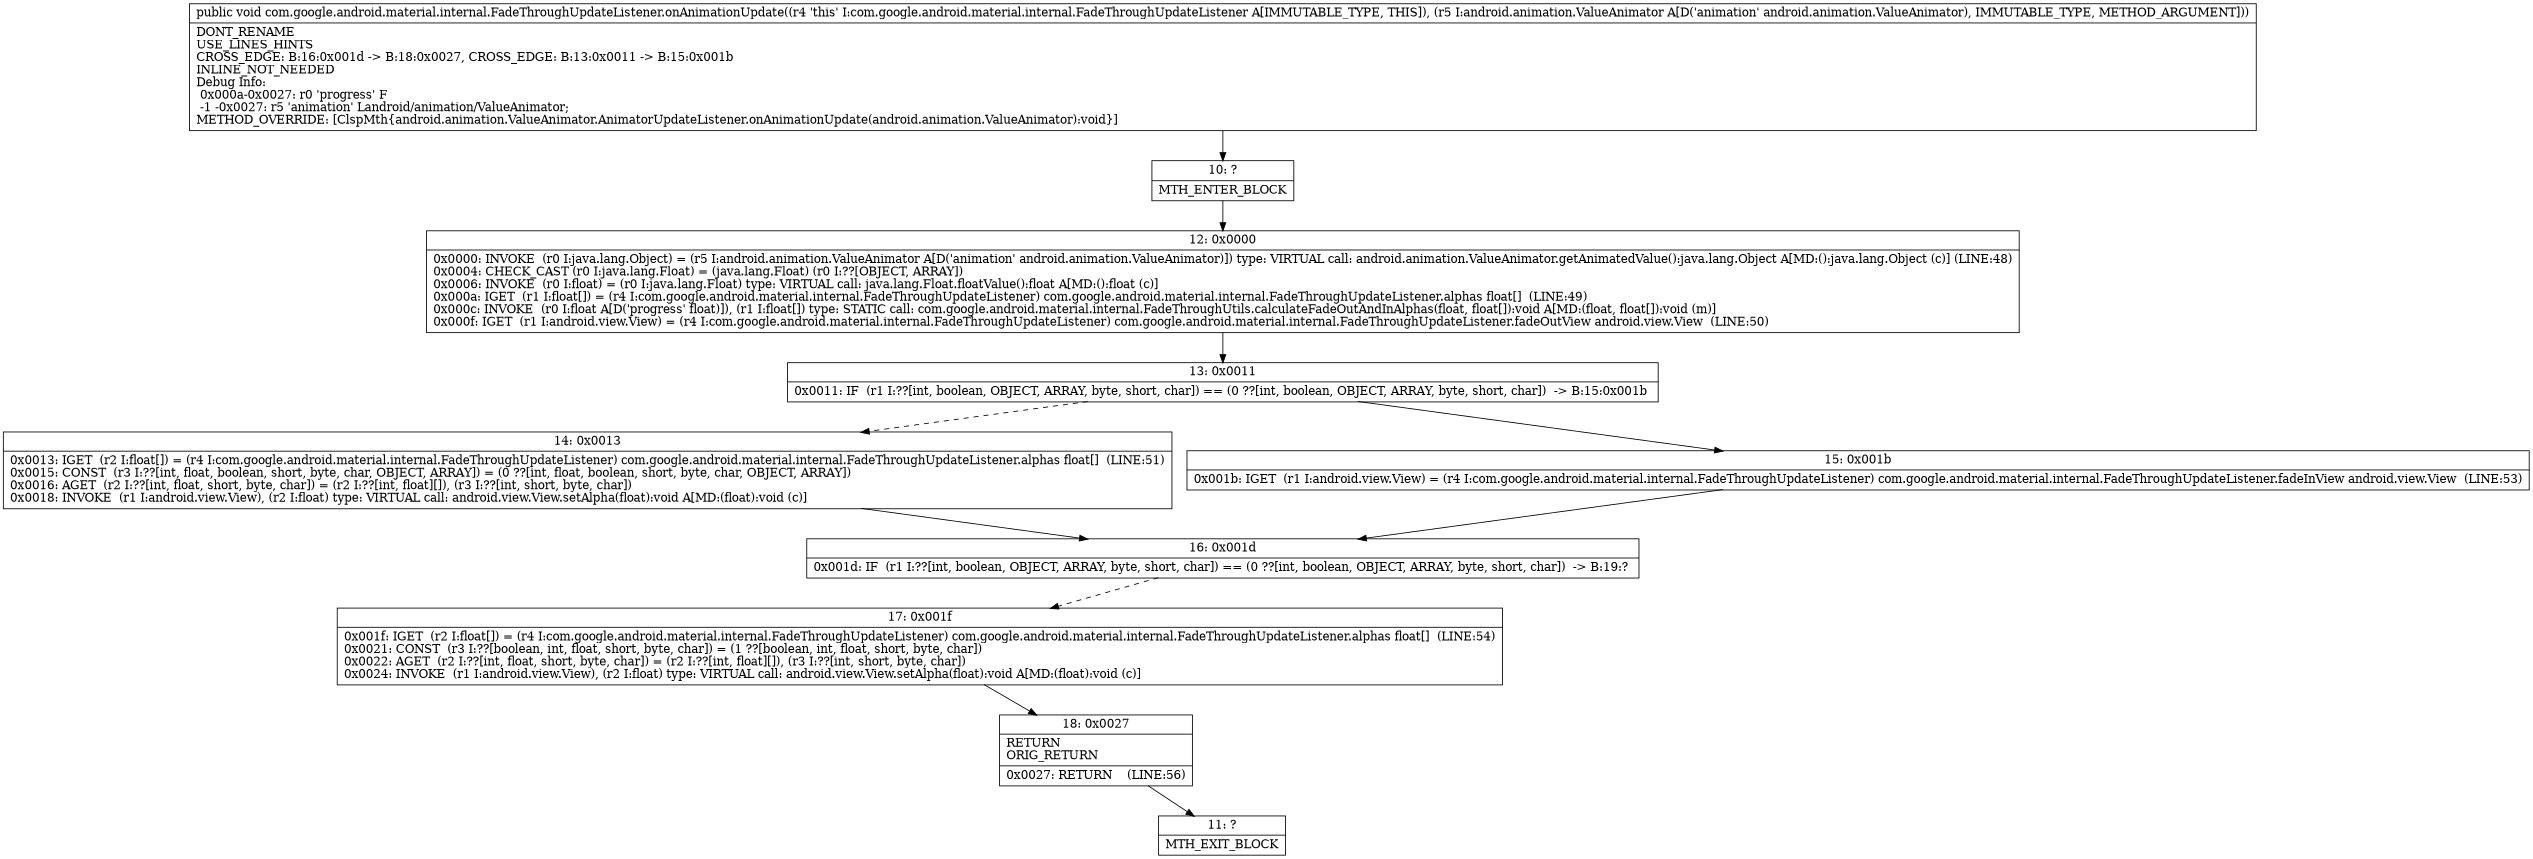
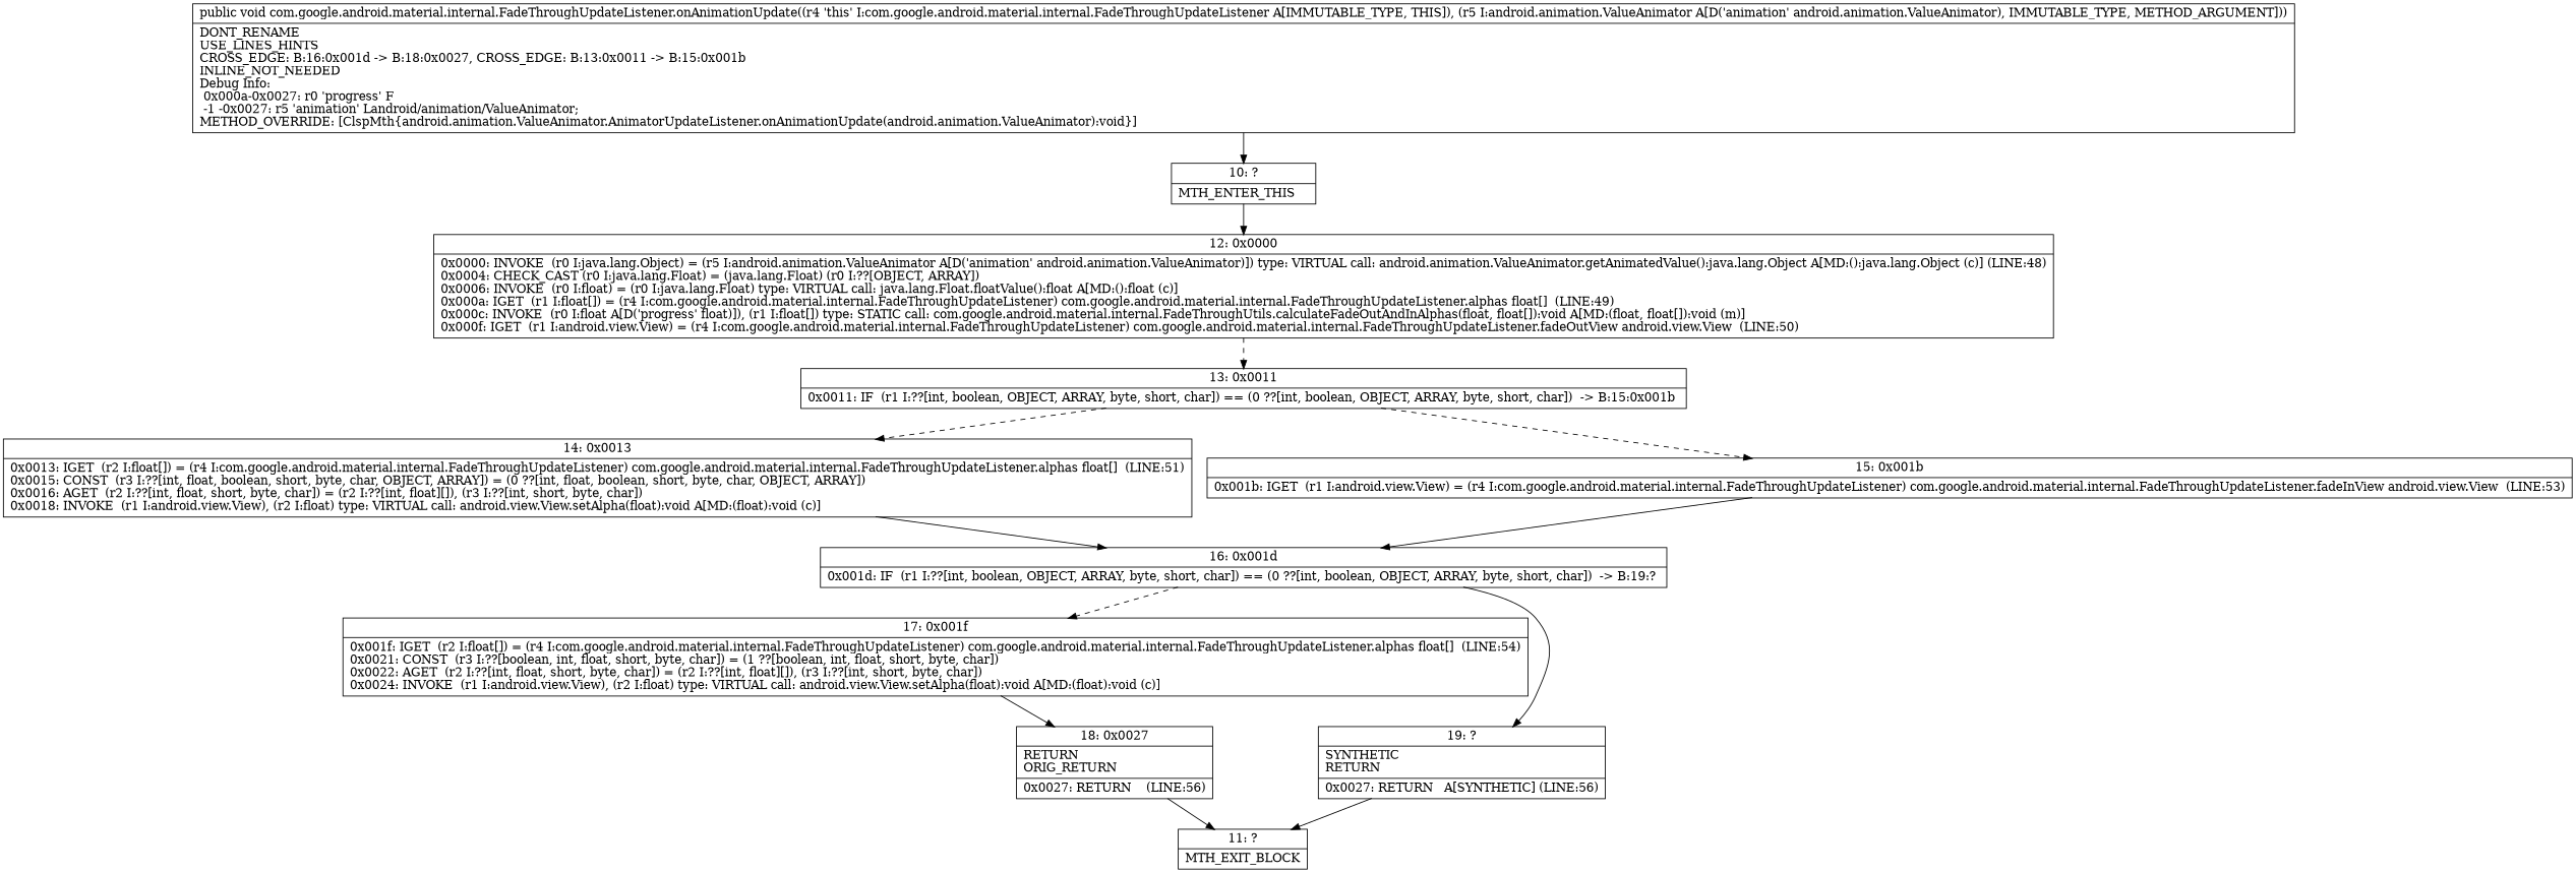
  digraph {
    node [shape=record]
-   n1 [label="{10\:\ ?|MTH_ENTER_BLOCK\l}"]
+   n1 [label="{10\:\ ?|MTH_ENTER_THIS\l}"]
    n2 [label="{12\:\ 0x0000|0x0000: INVOKE  (r0 I:java.lang.Object) = (r5 I:android.animation.ValueAnimator A[D('animation' android.animation.ValueAnimator)]) type: VIRTUAL call: android.animation.ValueAnimator.getAnimatedValue():java.lang.Object A[MD:():java.lang.Object (c)] (LINE:48)\l0x0004: CHECK_CAST (r0 I:java.lang.Float) = (java.lang.Float) (r0 I:??[OBJECT, ARRAY]) \l0x0006: INVOKE  (r0 I:float) = (r0 I:java.lang.Float) type: VIRTUAL call: java.lang.Float.floatValue():float A[MD:():float (c)]\l0x000a: IGET  (r1 I:float[]) = (r4 I:com.google.android.material.internal.FadeThroughUpdateListener) com.google.android.material.internal.FadeThroughUpdateListener.alphas float[]  (LINE:49)\l0x000c: INVOKE  (r0 I:float A[D('progress' float)]), (r1 I:float[]) type: STATIC call: com.google.android.material.internal.FadeThroughUtils.calculateFadeOutAndInAlphas(float, float[]):void A[MD:(float, float[]):void (m)]\l0x000f: IGET  (r1 I:android.view.View) = (r4 I:com.google.android.material.internal.FadeThroughUpdateListener) com.google.android.material.internal.FadeThroughUpdateListener.fadeOutView android.view.View  (LINE:50)\l}"]
    n3 [label="{13\:\ 0x0011|0x0011: IF  (r1 I:??[int, boolean, OBJECT, ARRAY, byte, short, char]) == (0 ??[int, boolean, OBJECT, ARRAY, byte, short, char])  \-\> B:15:0x001b \l}"]
    n4 [label="{14\:\ 0x0013|0x0013: IGET  (r2 I:float[]) = (r4 I:com.google.android.material.internal.FadeThroughUpdateListener) com.google.android.material.internal.FadeThroughUpdateListener.alphas float[]  (LINE:51)\l0x0015: CONST  (r3 I:??[int, float, boolean, short, byte, char, OBJECT, ARRAY]) = (0 ??[int, float, boolean, short, byte, char, OBJECT, ARRAY]) \l0x0016: AGET  (r2 I:??[int, float, short, byte, char]) = (r2 I:??[int, float][]), (r3 I:??[int, short, byte, char]) \l0x0018: INVOKE  (r1 I:android.view.View), (r2 I:float) type: VIRTUAL call: android.view.View.setAlpha(float):void A[MD:(float):void (c)]\l}"]
    n5 [label="{15\:\ 0x001b|0x001b: IGET  (r1 I:android.view.View) = (r4 I:com.google.android.material.internal.FadeThroughUpdateListener) com.google.android.material.internal.FadeThroughUpdateListener.fadeInView android.view.View  (LINE:53)\l}"]
    n6 [label="{16\:\ 0x001d|0x001d: IF  (r1 I:??[int, boolean, OBJECT, ARRAY, byte, short, char]) == (0 ??[int, boolean, OBJECT, ARRAY, byte, short, char])  \-\> B:19:? \l}"]
    n7 [label="{17\:\ 0x001f|0x001f: IGET  (r2 I:float[]) = (r4 I:com.google.android.material.internal.FadeThroughUpdateListener) com.google.android.material.internal.FadeThroughUpdateListener.alphas float[]  (LINE:54)\l0x0021: CONST  (r3 I:??[boolean, int, float, short, byte, char]) = (1 ??[boolean, int, float, short, byte, char]) \l0x0022: AGET  (r2 I:??[int, float, short, byte, char]) = (r2 I:??[int, float][]), (r3 I:??[int, short, byte, char]) \l0x0024: INVOKE  (r1 I:android.view.View), (r2 I:float) type: VIRTUAL call: android.view.View.setAlpha(float):void A[MD:(float):void (c)]\l}"]
+   n8 [label="{19\:\ ?|SYNTHETIC\lRETURN\l|0x0027: RETURN   A[SYNTHETIC] (LINE:56)\l}"]
    n9 [label="{18\:\ 0x0027|RETURN\lORIG_RETURN\l|0x0027: RETURN    (LINE:56)\l}"]
    n10 [label="{11\:\ ?|MTH_EXIT_BLOCK\l}"]
    n11 [label="{public void com.google.android.material.internal.FadeThroughUpdateListener.onAnimationUpdate((r4 'this' I:com.google.android.material.internal.FadeThroughUpdateListener A[IMMUTABLE_TYPE, THIS]), (r5 I:android.animation.ValueAnimator A[D('animation' android.animation.ValueAnimator), IMMUTABLE_TYPE, METHOD_ARGUMENT]))  | DONT_RENAME\lUSE_LINES_HINTS\lCROSS_EDGE: B:16:0x001d \-\> B:18:0x0027, CROSS_EDGE: B:13:0x0011 \-\> B:15:0x001b\lINLINE_NOT_NEEDED\lDebug Info:\l  0x000a\-0x0027: r0 'progress' F\l  \-1 \-0x0027: r5 'animation' Landroid\/animation\/ValueAnimator;\lMETHOD_OVERRIDE: [ClspMth\{android.animation.ValueAnimator.AnimatorUpdateListener.onAnimationUpdate(android.animation.ValueAnimator):void\}]\l}"]
    n1 -> n2
-   n2 -> n3
+   n2 -> n3 [style=dashed]
    n3 -> n4 [style=dashed]
-   n3 -> n5
+   n3 -> n5 [style=dashed]
    n4 -> n6
    n5 -> n6
    n6 -> n7 [style=dashed]
+   n6 -> n8
    n7 -> n9
+   n8 -> n10
    n9 -> n10
    n11 -> n1
  }
